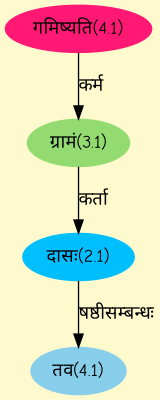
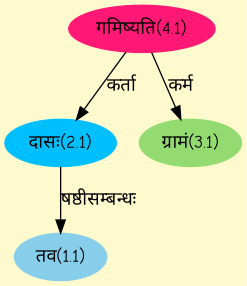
  digraph {
    bgcolor=lemonchiffon1
    compound=true
    fontname="Comic Neue"
    rankdir=BT
    node [fontname="Comic Neue" style=filled]
    edge [dir=back fontname="Comic Neue"]
-   n1 [color="#87CEEB" label="तव(4.1)"]
+   n1 [color="#87CEEB" label="तव(1.1)"]
    n2 [color="#00BFFF" label="दासः(2.1)"]
    n3 [color="#FF1975" label="गमिष्यति(4.1)"]
    n4 [color="#93DB70" label="ग्रामं(3.1)"]
    n1 -> n2 [label="षष्ठीसम्बन्धः"]
-   n2 -> n4 [label="कर्ता"]
+   n2 -> n3 [label="कर्ता"]
    n4 -> n3 [label="कर्म"]
  }
